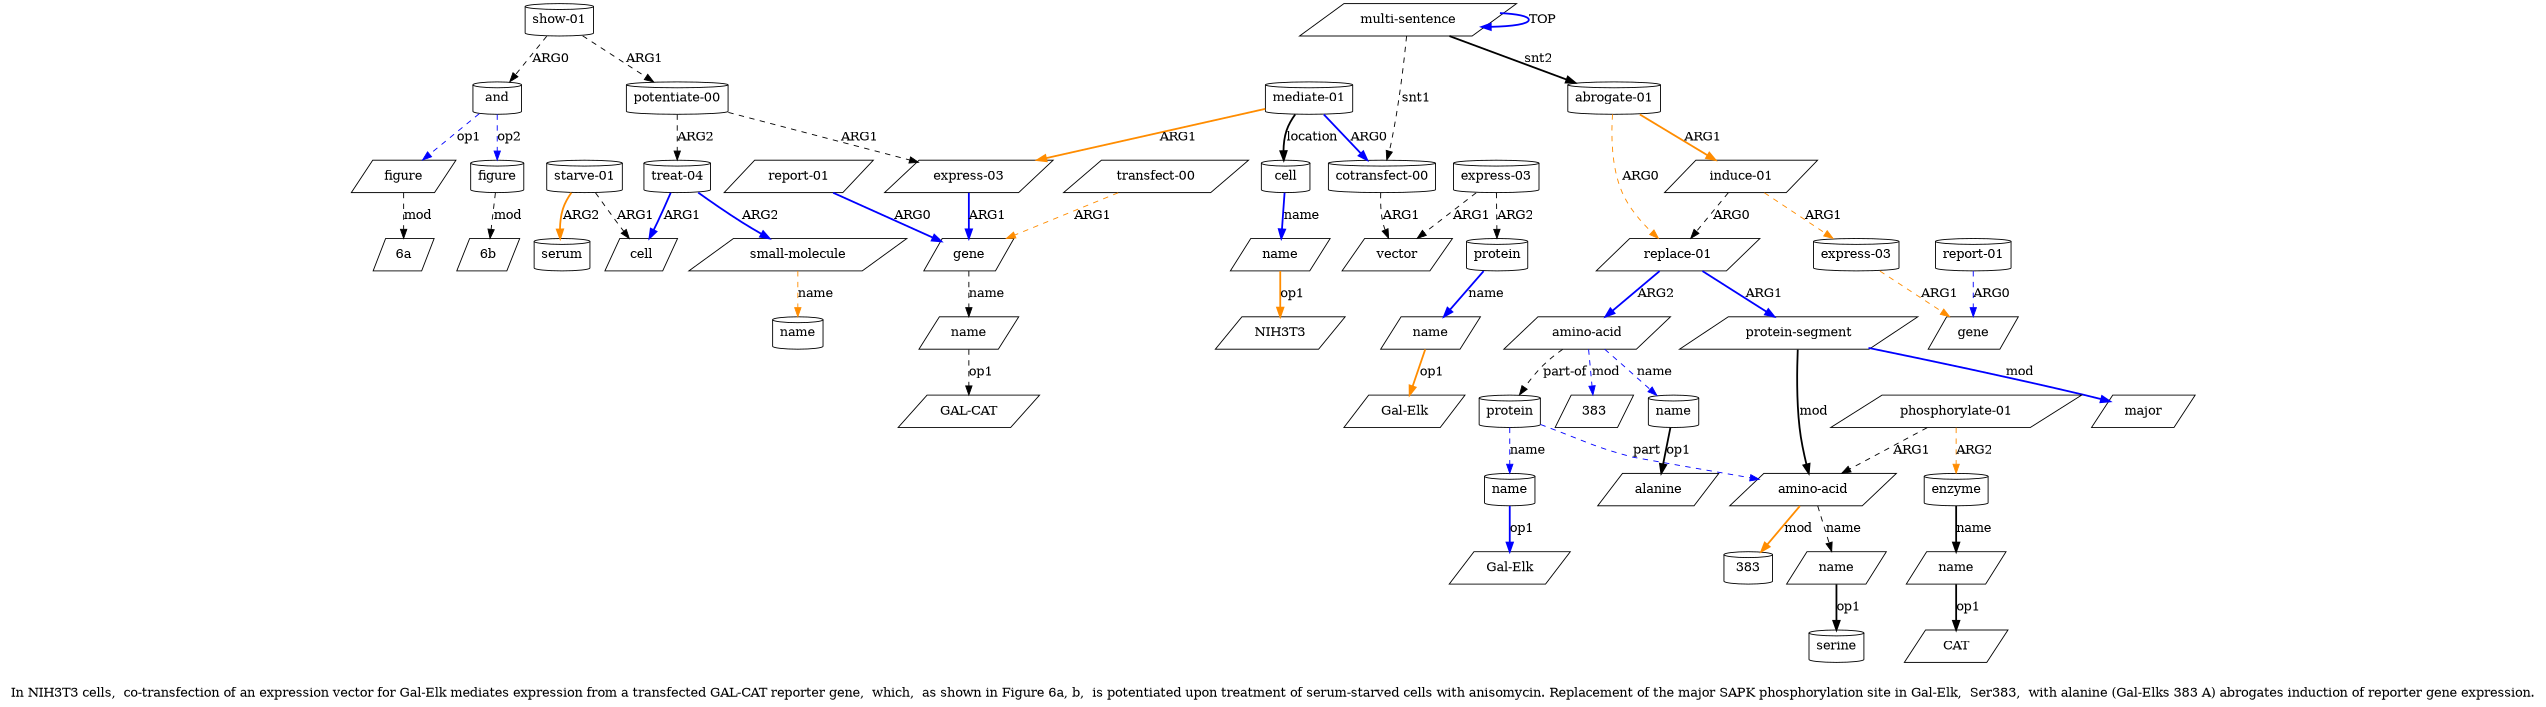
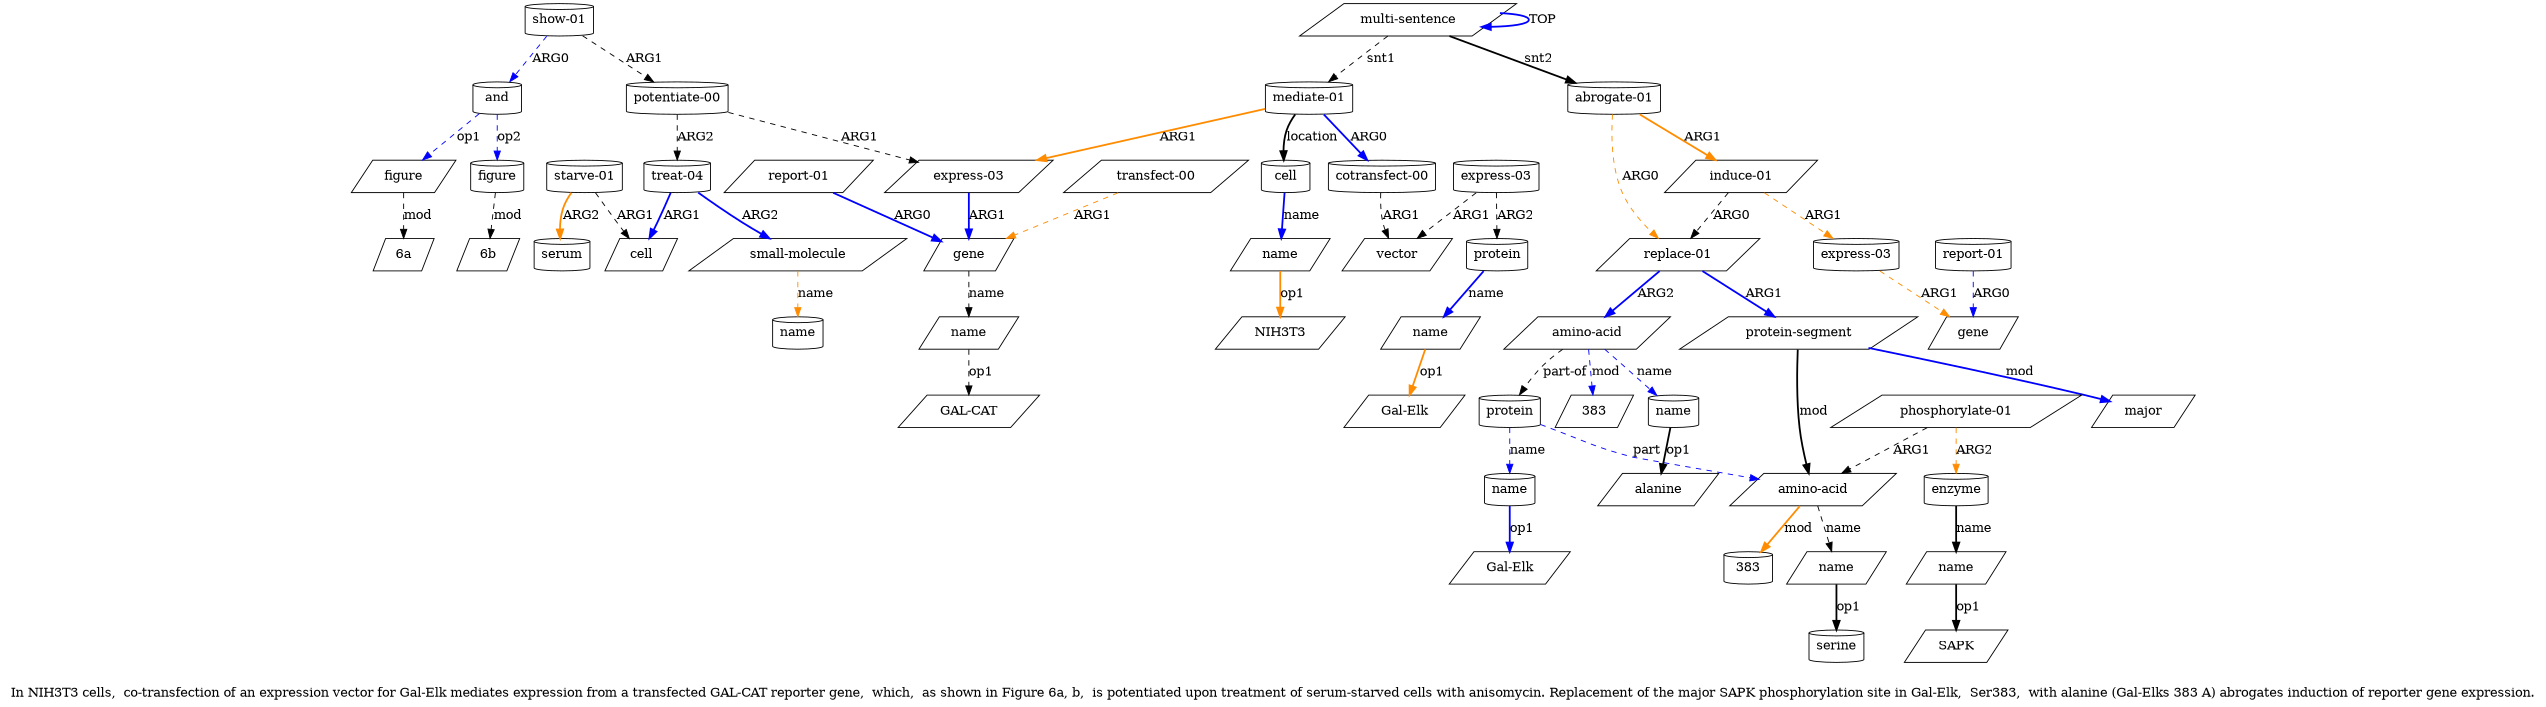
  digraph {
    label="In NIH3T3 cells,  co-transfection of an expression vector for Gal-Elk mediates expression from a transfected GAL-CAT reporter gene,  which,  as shown in Figure 6a, b,  is potentiated upon treatment of serum-starved cells with anisomycin. Replacement of the major SAPK phosphorylation site in Gal-Elk,  Ser383,  with alanine (Gal-Elks 383 A) abrogates induction of reporter gene expression."
    node [color=black gold_ind=-1 gold_label=name shape=parallelogram test_ind=-1 test_label=name]
    edge [color=black gold_label=ARG1 style=dashed test_label=ARG1]
    n1 [gold_ind=20 gold_label=and label=and shape=cylinder test_ind=20 test_label=and]
    n2 [gold_ind=21 gold_label=figure label=figure test_ind=21 test_label=figure]
    n3 [gold_ind=22 gold_label=figure label=figure shape=cylinder test_ind=22 test_label=figure]
    n4 [gold_label="6a" label="6a" test_label="6a"]
    n5 [gold_label="6b" label="6b" test_label="6b"]
    n6 [gold_ind=23 gold_label=cell label=cell shape=cylinder test_ind=23 test_label=cell]
    n7 [gold_ind=24 label=name test_ind=24]
    n8 [gold_label=NIH3T3 label=NIH3T3 test_label=NIH3T3]
    n9 [gold_ind=25 gold_label="abrogate-01" label="abrogate-01" shape=cylinder test_ind=25 test_label="abrogate-01"]
    n10 [gold_ind=26 gold_label="replace-01" label="replace-01" test_ind=26 test_label="replace-01"]
    n11 [gold_ind=38 gold_label="induce-01" label="induce-01" test_ind=38 test_label="induce-01"]
    n12 [gold_ind=27 gold_label="protein-segment" label="protein-segment" test_ind=27 test_label="protein-segment"]
    n13 [gold_ind=36 gold_label="amino-acid" label="amino-acid" test_ind=36 test_label="amino-acid"]
    n14 [gold_ind=39 gold_label="express-03" label="express-03" shape=cylinder test_ind=39 test_label="express-03"]
    n15 [gold_ind=28 gold_label="amino-acid" label="amino-acid" test_ind=28 test_label="amino-acid"]
    n16 [gold_ind=35 gold_label=major label=major test_ind=35 test_label=major]
    n17 [gold_ind=30 gold_label=protein label=protein shape=cylinder test_ind=30 test_label=protein]
    n18 [gold_ind=37 label=name shape=cylinder test_ind=37]
    n19 [gold_label=383 label=383 test_label=383]
    n20 [gold_ind=40 gold_label=gene label=gene test_ind=40 test_label=gene]
    n21 [gold_ind=29 label=name test_ind=29]
    n22 [gold_label=383 label=383 shape=cylinder test_label=383]
    n23 [gold_ind=31 label=name shape=cylinder test_ind=31]
    n24 [gold_label=alanine label=alanine test_label=alanine]
    n25 [gold_label=serine label=serine shape=cylinder test_label=serine]
    n26 [gold_label="Gal-Elk" label="Gal-Elk" test_label="Gal-Elk"]
-   n27 [gold_label=SAPK label=CAT test_label=SAPK]
+   n27 [gold_label=SAPK label=SAPK test_label=SAPK]
    n28 [gold_ind=33 gold_label=enzyme label=enzyme shape=cylinder test_ind=33 test_label=enzyme]
    n29 [gold_ind=34 label=name test_ind=34]
    n30 [gold_label="Gal-Elk" label="Gal-Elk" test_label="Gal-Elk"]
    n31 [gold_ind=32 gold_label="phosphorylate-01" label="phosphorylate-01" test_ind=32 test_label="phosphorylate-01"]
    n32 [gold_ind=15 gold_label="starve-01" label="starve-01" shape=cylinder test_ind=15 test_label="starve-01"]
    n33 [gold_ind=14 gold_label=cell label=cell test_ind=14 test_label=cell]
    n34 [gold_ind=16 gold_label=serum label=serum shape=cylinder test_ind=16 test_label=serum]
    n35 [gold_ind=17 gold_label="small-molecule" label="small-molecule" test_ind=17 test_label="small-molecule"]
    n36 [gold_ind=18 label=name shape=cylinder test_ind=18]
    n37 [gold_ind=11 gold_label="transfect-00" label="transfect-00" test_ind=11 test_label="transfect-00"]
    n38 [gold_ind=8 gold_label=gene label=gene test_ind=8 test_label=gene]
    n39 [gold_ind=9 label=name test_ind=9]
    n40 [gold_label="GAL-CAT" label="GAL-CAT" test_label="GAL-CAT"]
    n41 [gold_ind=10 gold_label="report-01" label="report-01" test_ind=10 test_label="report-01"]
    n42 [gold_ind=13 gold_label="treat-04" label="treat-04" shape=cylinder test_ind=13 test_label="treat-04"]
    n43 [gold_ind=12 gold_label="potentiate-00" label="potentiate-00" shape=cylinder test_ind=12 test_label="potentiate-00"]
    n44 [gold_ind=7 gold_label="express-03" label="express-03" test_ind=7 test_label="express-03"]
    n45 [gold_ind=19 gold_label="show-01" label="show-01" shape=cylinder test_ind=19 test_label="show-01"]
    n46 [gold_ind=1 gold_label="mediate-01" label="mediate-01" shape=cylinder test_ind=1 test_label="mediate-01"]
    n47 [gold_ind=2 gold_label="cotransfect-00" label="cotransfect-00" shape=cylinder test_ind=2 test_label="cotransfect-00"]
    n48 [gold_ind=3 gold_label=vector label=vector test_ind=3 test_label=vector]
    n49 [gold_ind=0 gold_label="multi-sentence" label="multi-sentence" test_ind=0 test_label="multi-sentence"]
    n50 [gold_ind=5 gold_label=protein label=protein shape=cylinder test_ind=5 test_label=protein]
    n51 [gold_ind=6 label=name test_ind=6]
    n52 [gold_ind=4 gold_label="express-03" label="express-03" shape=cylinder test_ind=4 test_label="express-03"]
    n53 [gold_ind=41 gold_label="report-01" label="report-01" shape=cylinder test_ind=41 test_label="report-01"]
    n1 -> n2 [color=blue gold_label=op1 label=op1 test_label=op1]
    n1 -> n3 [color=blue gold_label=op2 label=op2 test_label=op2]
    n2 -> n4 [gold_label=mod label=mod test_label=mod]
    n3 -> n5 [gold_label=mod label=mod test_label=mod]
    n6 -> n7 [color=blue gold_label=name label=name style=bold test_label=name]
    n7 -> n8 [color=darkorange gold_label=op1 label=op1 style=bold test_label=op1]
    n9 -> n10 [color=darkorange gold_label=ARG0 label=ARG0 test_label=ARG0]
    n9 -> n11 [color=darkorange label=ARG1 style=bold]
    n10 -> n12 [color=blue label=ARG1 style=bold]
    n10 -> n13 [color=blue gold_label=ARG2 label=ARG2 style=bold test_label=ARG2]
    n11 -> n10 [gold_label=ARG0 label=ARG0 test_label=ARG0]
    n11 -> n14 [color=darkorange label=ARG1]
    n12 -> n15 [gold_label=mod label=mod style=bold test_label=mod]
    n12 -> n16 [color=blue gold_label=mod label=mod style=bold test_label=mod]
    n13 -> n17 [gold_label="part-of" label="part-of" test_label="part-of"]
    n13 -> n18 [color=blue gold_label=name label=name test_label=name]
    n13 -> n19 [color=blue gold_label=mod label=mod test_label=mod]
    n14 -> n20 [color=darkorange label=ARG1]
    n15 -> n21 [gold_label=name label=name test_label=name]
    n15 -> n22 [color=darkorange gold_label=mod label=mod style=bold test_label=mod]
    n17 -> n15 [color=blue gold_label=part label=part test_label=part]
    n17 -> n23 [color=blue gold_label=name label=name test_label=name]
    n18 -> n24 [gold_label=op1 label=op1 style=bold test_label=op1]
    n21 -> n25 [gold_label=op1 label=op1 style=bold test_label=op1]
    n23 -> n26 [color=blue gold_label=op1 label=op1 style=bold test_label=op1]
    n28 -> n29 [gold_label=name label=name style=bold test_label=name]
    n29 -> n27 [gold_label=op1 label=op1 style=bold test_label=op1]
    n31 -> n15 [label=ARG1]
    n31 -> n28 [color=darkorange gold_label=ARG2 label=ARG2 test_label=ARG2]
    n32 -> n33 [label=ARG1]
    n32 -> n34 [color=darkorange gold_label=ARG2 label=ARG2 style=bold test_label=ARG2]
    n35 -> n36 [color=darkorange gold_label=name label=name test_label=name]
    n37 -> n38 [color=darkorange label=ARG1]
    n38 -> n39 [gold_label=name label=name test_label=name]
    n39 -> n40 [gold_label=op1 label=op1 test_label=op1]
    n41 -> n38 [color=blue gold_label=ARG0 label=ARG0 style=bold test_label=ARG0]
    n42 -> n33 [color=blue label=ARG1 style=bold]
    n42 -> n35 [color=blue gold_label=ARG2 label=ARG2 style=bold test_label=ARG2]
    n43 -> n42 [gold_label=ARG2 label=ARG2 test_label=ARG2]
    n43 -> n44 [label=ARG1]
    n44 -> n38 [color=blue label=ARG1 style=bold]
-   n45 -> n1 [gold_label=ARG0 label=ARG0 test_label=ARG0]
+   n45 -> n1 [color=blue gold_label=ARG0 label=ARG0 test_label=ARG0]
    n45 -> n43 [label=ARG1]
    n46 -> n6 [gold_label=location label=location style=bold test_label=location]
    n46 -> n44 [color=darkorange label=ARG1 style=bold]
    n46 -> n47 [color=blue gold_label=ARG0 label=ARG0 style=bold test_label=ARG0]
    n47 -> n48 [label=ARG1]
    n49 -> n9 [gold_label=snt2 label=snt2 style=bold test_label=snt2]
-   n49 -> n47 [gold_label=snt1 label=snt1 test_label=snt1]
+   n49 -> n46 [gold_label=snt1 label=snt1 test_label=snt1]
    n49 -> n49 [color=blue gold_label=TOP label=TOP style=bold test_label=TOP]
    n50 -> n51 [color=blue gold_label=name label=name style=bold test_label=name]
    n51 -> n30 [color=darkorange gold_label=op1 label=op1 style=bold test_label=op1]
    n52 -> n48 [label=ARG1]
    n52 -> n50 [gold_label=ARG2 label=ARG2 test_label=ARG2]
    n53 -> n20 [color=blue gold_label=ARG0 label=ARG0 test_label=ARG0]
  }
